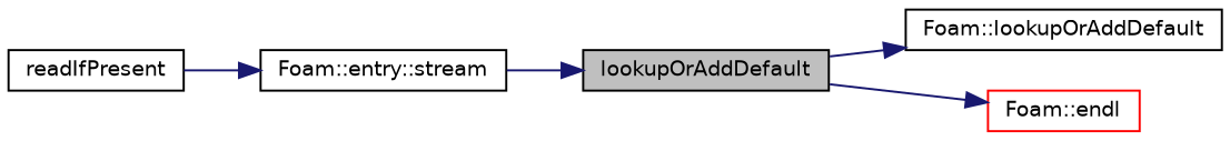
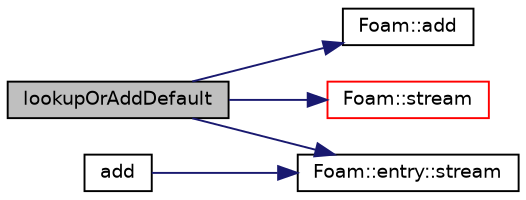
  digraph {
    rankdir=LR
    node [color=black fontname=Helvetica fontsize=10 shape=record]
    edge [color=midnightblue fontname=Helvetica fontsize=10 labelfontname=Helvetica labelfontsize=10 style=solid]
    n1 [fillcolor=grey75 fontcolor=black height=0.2 label=lookupOrAddDefault style=filled width=0.4]
-   n2 [height=0.2 label="Foam::lookupOrAddDefault" width=0.4]
-   n3 [color=red height=0.2 label="Foam::endl" width=0.4]
+   n2 [height=0.2 label="Foam::add" width=0.4]
+   n3 [color=red height=0.2 label="Foam::stream" width=0.4]
    n4 [height=0.2 label="Foam::entry::stream" width=0.4]
-   n5 [height=0.2 label=readIfPresent width=0.4]
+   n5 [height=0.2 label=add width=0.4]
    n1 -> n2
    n1 -> n3
-   n4 -> n1
+   n1 -> n4
    n5 -> n4
  }
